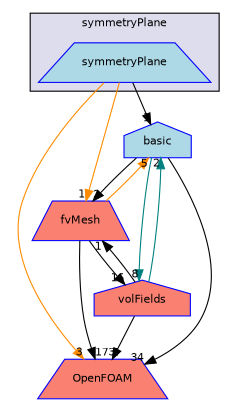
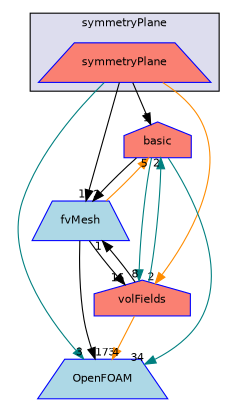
  digraph {
    compound=true
    node [color=blue fillcolor=salmon fontname=Helvetica fontsize=10 shape=trapezium style=filled]
    edge [color=black headlabel=1 labeldistance=1.5 labelfontname=Helvetica labelfontsize=10]
-   n1 [fillcolor=lightblue label=symmetryPlane pencolor=black]
-   n2 [fillcolor=lightblue label=basic shape=house]
-   n3 [label=fvMesh]
+   n1 [label=symmetryPlane pencolor=black]
+   n2 [label=basic shape=house]
+   n3 [fillcolor=lightblue label=fvMesh]
    n4 [label=volFields shape=house]
-   n5 [label=OpenFOAM]
+   n5 [fillcolor=lightblue label=OpenFOAM]
    subgraph cluster_1 {
      bgcolor="#ddddee"
      fontname=Helvetica
      fontsize=10
      label=symmetryPlane
      pencolor=black
      n1
    }
    n1 -> n2
-   n1 -> n3 [color=darkorange]
-   n1 -> n5 [color=darkorange headlabel=3]
+   n1 -> n3
+   n1 -> n4 [color=darkorange headlabel=2]
+   n1 -> n5 [color=teal headlabel=3]
    n2 -> n3 [headlabel=2]
    n2 -> n4 [color=teal headlabel=8]
-   n2 -> n5 [headlabel=34]
+   n2 -> n5 [color=teal headlabel=34]
    n3 -> n2 [color=darkorange headlabel=5]
    n3 -> n4 [headlabel=16]
    n3 -> n5 [headlabel=173]
    n4 -> n2 [color=teal headlabel=2]
    n4 -> n3
-   n4 -> n5 [headlabel=4]
+   n4 -> n5 [color=darkorange headlabel=4]
  }
